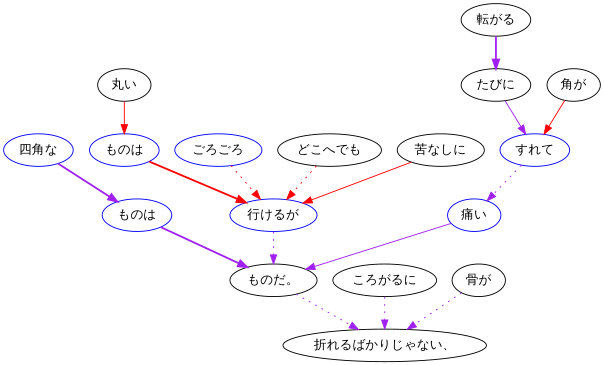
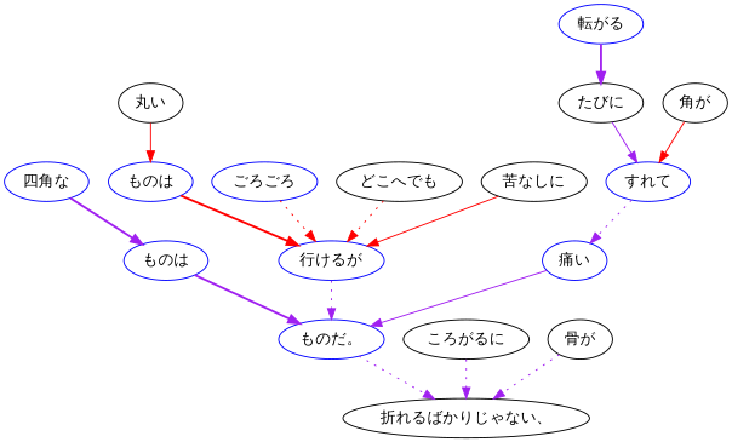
  digraph {
    fontname="Noto Sans"
    node [color=blue fontname="Noto Sans"]
    edge [color=purple fontname="Noto Sans" style=dotted]
    n1 [color=black label="丸い"]
    n2 [label="ものは"]
    n3 [label="行けるが"]
-   n4 [color=black label="ものだ。"]
+   n4 [label="ものだ。"]
    n5 [label="ごろごろ"]
    n6 [color=black label="どこへでも"]
    n7 [color=black label="苦なしに"]
    n8 [color=black label="折れるばかりじゃない、"]
    n9 [label="四角な"]
    n10 [label="ものは"]
    n11 [color=black label="ころがるに"]
    n12 [color=black label="骨が"]
-   n13 [color=black label="転がる"]
+   n13 [label="転がる"]
    n14 [color=black label="たびに"]
    n15 [label="すれて"]
    n16 [label="痛い"]
    n17 [color=black label="角が"]
    n1 -> n2 [color=red style=solid]
    n2 -> n3 [color=red style=bold]
    n3 -> n4
    n4 -> n8
    n5 -> n3 [color=red]
    n6 -> n3 [color=red]
    n7 -> n3 [color=red style=solid]
    n9 -> n10 [style=bold]
    n10 -> n4 [style=bold]
    n11 -> n8
    n12 -> n8
    n13 -> n14 [style=bold]
    n14 -> n15 [style=solid]
    n15 -> n16
    n16 -> n4 [style=solid]
    n17 -> n15 [color=red style=solid]
  }
